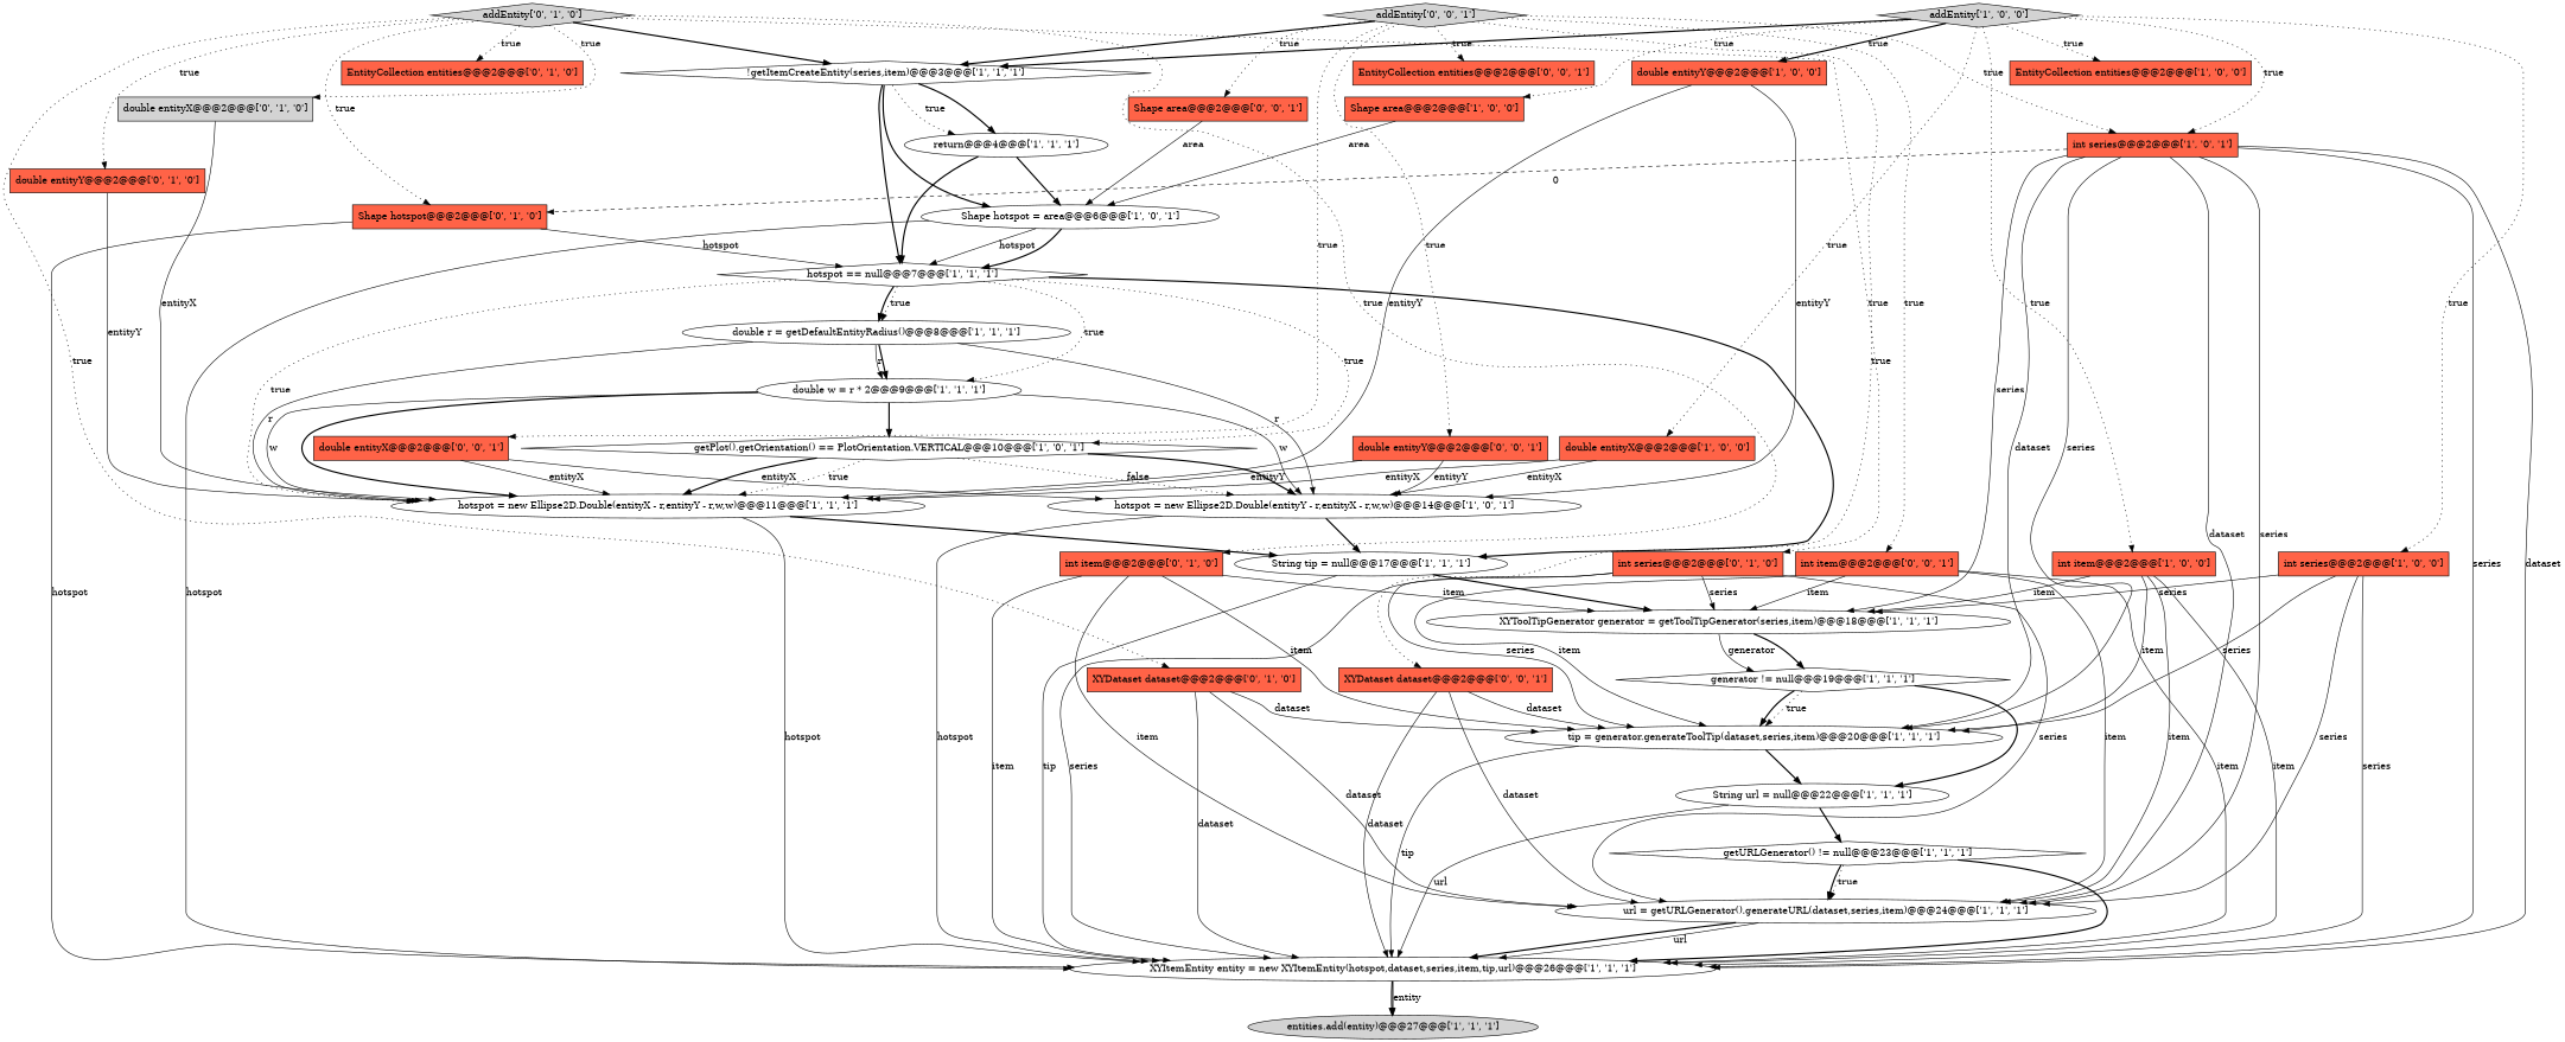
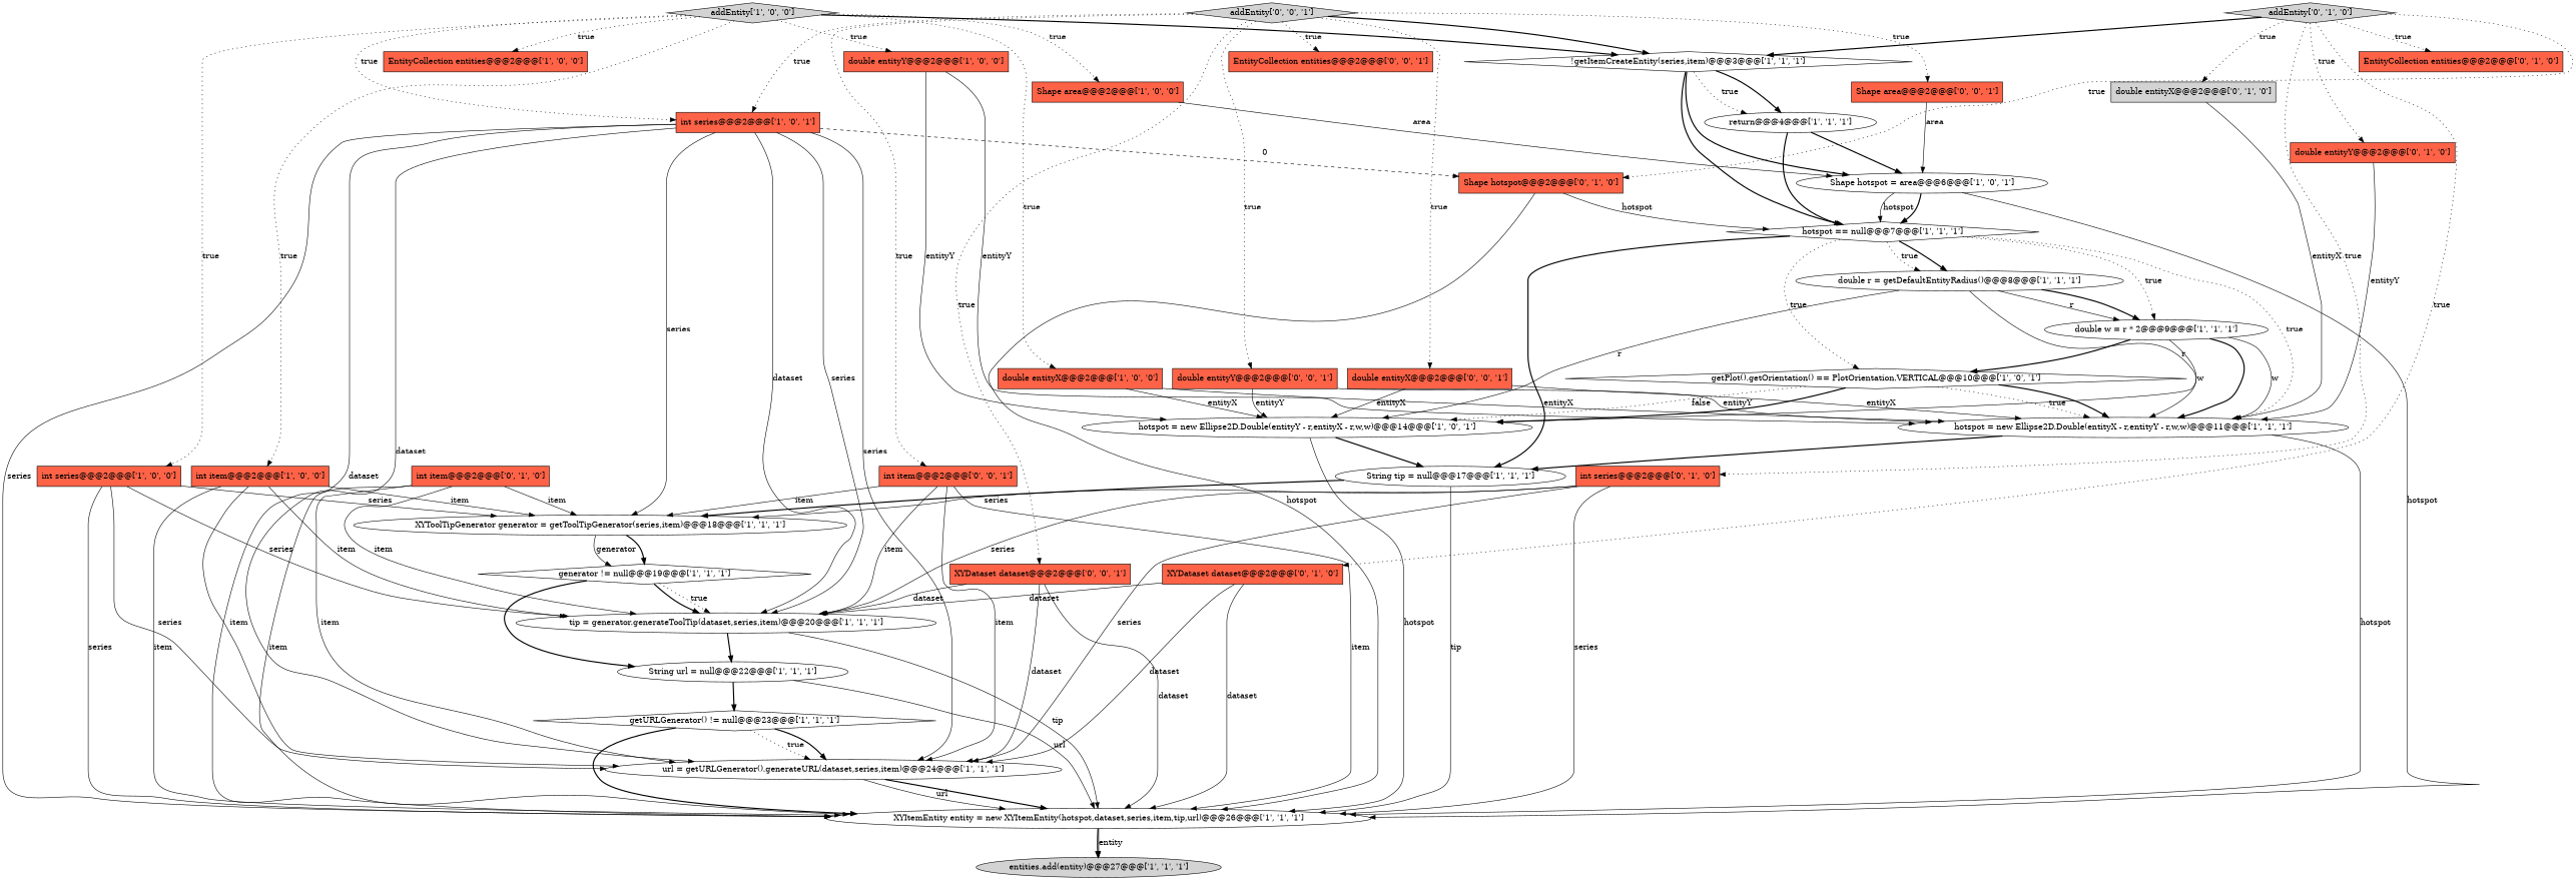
  digraph {
    node [fillcolor=tomato shape=box style=filled]
    edge [style=solid]
    n1 [label="double entityY@@@2@@@['1', '0', '0']"]
    n2 [fillcolor=white label="hotspot = new Ellipse2D.Double(entityY - r,entityX - r,w,w)@@@14@@@['1', '0', '1']" shape=ellipse]
    n3 [fillcolor=white label="hotspot = new Ellipse2D.Double(entityX - r,entityY - r,w,w)@@@11@@@['1', '1', '1']" shape=ellipse]
    n4 [fillcolor=white label="String tip = null@@@17@@@['1', '1', '1']" shape=ellipse]
    n5 [fillcolor=white label="XYItemEntity entity = new XYItemEntity(hotspot,dataset,series,item,tip,url)@@@26@@@['1', '1', '1']" shape=ellipse]
    n6 [label="EntityCollection entities@@@2@@@['1', '0', '0']"]
    n7 [fillcolor=lightgray label="double entityX@@@2@@@['0', '1', '0']"]
    n8 [fillcolor=white label="double r = getDefaultEntityRadius()@@@8@@@['1', '1', '1']" shape=ellipse]
    n9 [fillcolor=white label="double w = r * 2@@@9@@@['1', '1', '1']" shape=ellipse]
    n10 [fillcolor=white label="getPlot().getOrientation() == PlotOrientation.VERTICAL@@@10@@@['1', '0', '1']" shape=diamond]
    n11 [fillcolor=white label="hotspot == null@@@7@@@['1', '1', '1']" shape=diamond]
    n12 [fillcolor=white label="XYToolTipGenerator generator = getToolTipGenerator(series,item)@@@18@@@['1', '1', '1']" shape=ellipse]
    n13 [label="Shape area@@@2@@@['0', '0', '1']"]
    n14 [fillcolor=white label="Shape hotspot = area@@@6@@@['1', '0', '1']" shape=ellipse]
    n15 [label="int item@@@2@@@['0', '1', '0']"]
    n16 [fillcolor=white label="url = getURLGenerator().generateURL(dataset,series,item)@@@24@@@['1', '1', '1']" shape=ellipse]
    n17 [fillcolor=white label="tip = generator.generateToolTip(dataset,series,item)@@@20@@@['1', '1', '1']" shape=ellipse]
    n18 [fillcolor=lightgray label="entities.add(entity)@@@27@@@['1', '1', '1']" shape=ellipse]
    n19 [fillcolor=white label="generator != null@@@19@@@['1', '1', '1']" shape=diamond]
    n20 [fillcolor=white label="String url = null@@@22@@@['1', '1', '1']" shape=ellipse]
    n21 [label="double entityY@@@2@@@['0', '1', '0']"]
    n22 [label="int series@@@2@@@['0', '1', '0']"]
    n23 [label="int series@@@2@@@['1', '0', '1']"]
    n24 [label="Shape hotspot@@@2@@@['0', '1', '0']"]
    n25 [label="XYDataset dataset@@@2@@@['0', '1', '0']"]
    n26 [fillcolor=lightgray label="addEntity['1', '0', '0']" shape=diamond]
    n27 [label="Shape area@@@2@@@['1', '0', '0']"]
    n28 [label="double entityX@@@2@@@['1', '0', '0']"]
    n29 [label="int series@@@2@@@['1', '0', '0']"]
    n30 [fillcolor=white label="!getItemCreateEntity(series,item)@@@3@@@['1', '1', '1']" shape=diamond]
    n31 [label="int item@@@2@@@['1', '0', '0']"]
    n32 [fillcolor=white label="return@@@4@@@['1', '1', '1']" shape=ellipse]
    n33 [label="XYDataset dataset@@@2@@@['0', '0', '1']"]
    n34 [fillcolor=white label="getURLGenerator() != null@@@23@@@['1', '1', '1']" shape=diamond]
    n35 [label="double entityX@@@2@@@['0', '0', '1']"]
    n36 [fillcolor=lightgray label="addEntity['0', '1', '0']" shape=diamond]
    n37 [label="EntityCollection entities@@@2@@@['0', '1', '0']"]
    n38 [fillcolor=lightgray label="addEntity['0', '0', '1']" shape=diamond]
    n39 [label="EntityCollection entities@@@2@@@['0', '0', '1']"]
    n40 [label="double entityY@@@2@@@['0', '0', '1']"]
    n41 [label="int item@@@2@@@['0', '0', '1']"]
    n1 -> n2 [label=entityY]
    n1 -> n3 [label=entityY]
    n2 -> n4 [style=bold]
    n2 -> n5 [label=hotspot]
    n3 -> n4 [style=bold]
    n3 -> n5 [label=hotspot]
    n4 -> n5 [label=tip]
    n4 -> n12 [style=bold]
    n5 -> n18 [style=bold]
    n5 -> n18 [label=entity]
    n7 -> n3 [label=entityX]
    n8 -> n2 [label=r]
    n8 -> n3 [label=r]
    n8 -> n9 [style=bold]
    n8 -> n9 [label=r]
    n9 -> n2 [label=w]
    n9 -> n3 [label=w]
    n9 -> n3 [style=bold]
    n9 -> n10 [style=bold]
    n10 -> n2 [style=bold]
    n10 -> n2 [label=false style=dotted]
    n10 -> n3 [label=true style=dotted]
    n10 -> n3 [style=bold]
    n11 -> n3 [label=true style=dotted]
    n11 -> n4 [style=bold]
    n11 -> n8 [label=true style=dotted]
    n11 -> n8 [style=bold]
    n11 -> n9 [label=true style=dotted]
    n11 -> n10 [label=true style=dotted]
    n12 -> n19 [style=bold]
    n12 -> n19 [label=generator]
    n13 -> n14 [label=area]
    n14 -> n5 [label=hotspot]
    n14 -> n11 [label=hotspot]
    n14 -> n11 [style=bold]
    n15 -> n5 [label=item]
    n15 -> n12 [label=item]
    n15 -> n16 [label=item]
    n15 -> n17 [label=item]
    n16 -> n5 [style=bold]
    n16 -> n5 [label=url]
    n17 -> n5 [label=tip]
    n17 -> n20 [style=bold]
    n19 -> n17 [label=true style=dotted]
    n19 -> n17 [style=bold]
    n19 -> n20 [style=bold]
    n20 -> n5 [label=url]
    n20 -> n34 [style=bold]
    n21 -> n3 [label=entityY]
    n22 -> n5 [label=series]
    n22 -> n12 [label=series]
    n22 -> n16 [label=series]
    n22 -> n17 [label=series]
    n23 -> n5 [label=series]
    n23 -> n5 [label=dataset]
    n23 -> n12 [label=series]
    n23 -> n16 [label=dataset]
    n23 -> n16 [label=series]
    n23 -> n17 [label=dataset]
    n23 -> n17 [label=series]
    n23 -> n24 [label=0 style=dashed]
    n24 -> n5 [label=hotspot]
    n24 -> n11 [label=hotspot]
    n25 -> n5 [label=dataset]
    n25 -> n16 [label=dataset]
    n25 -> n17 [label=dataset]
-   n26 -> n1 [label=true style=bold]
+   n26 -> n1 [label=true style=dotted]
    n26 -> n6 [label=true style=dotted]
    n26 -> n23 [label=true style=dotted]
    n26 -> n27 [label=true style=dotted]
    n26 -> n28 [label=true style=dotted]
    n26 -> n29 [label=true style=dotted]
    n26 -> n30 [style=bold]
    n26 -> n31 [label=true style=dotted]
    n27 -> n14 [label=area]
    n28 -> n2 [label=entityX]
    n28 -> n3 [label=entityX]
    n29 -> n5 [label=series]
    n29 -> n12 [label=series]
    n29 -> n16 [label=series]
    n29 -> n17 [label=series]
    n30 -> n11 [style=bold]
    n30 -> n14 [style=bold]
    n30 -> n32 [style=bold]
    n30 -> n32 [label=true style=dotted]
    n31 -> n5 [label=item]
    n31 -> n12 [label=item]
    n31 -> n16 [label=item]
    n31 -> n17 [label=item]
    n32 -> n11 [style=bold]
    n32 -> n14 [style=bold]
    n33 -> n5 [label=dataset]
    n33 -> n16 [label=dataset]
    n33 -> n17 [label=dataset]
    n34 -> n5 [style=bold]
    n34 -> n16 [label=true style=dotted]
    n34 -> n16 [style=bold]
    n35 -> n2 [label=entityX]
    n35 -> n3 [label=entityX]
    n36 -> n7 [label=true style=dotted]
-   n36 -> n15 [label=true style=dotted]
    n36 -> n21 [label=true style=dotted]
    n36 -> n22 [label=true style=dotted]
    n36 -> n24 [label=true style=dotted]
    n36 -> n25 [label=true style=dotted]
    n36 -> n30 [style=bold]
    n36 -> n37 [label=true style=dotted]
    n38 -> n13 [label=true style=dotted]
    n38 -> n23 [label=true style=dotted]
    n38 -> n30 [style=bold]
    n38 -> n33 [label=true style=dotted]
    n38 -> n35 [label=true style=dotted]
    n38 -> n39 [label=true style=dotted]
    n38 -> n40 [label=true style=dotted]
    n38 -> n41 [label=true style=dotted]
    n40 -> n2 [label=entityY]
    n40 -> n3 [label=entityY]
    n41 -> n5 [label=item]
    n41 -> n12 [label=item]
    n41 -> n16 [label=item]
    n41 -> n17 [label=item]
  }
